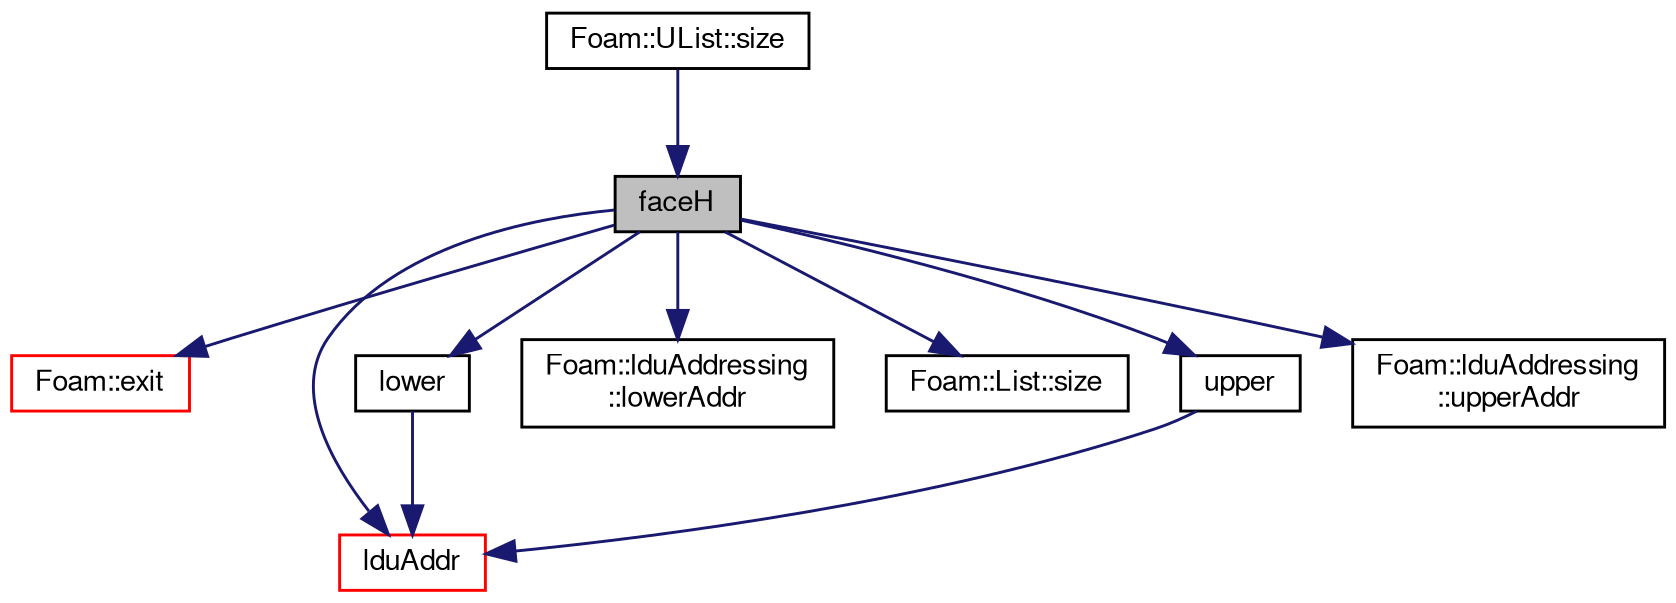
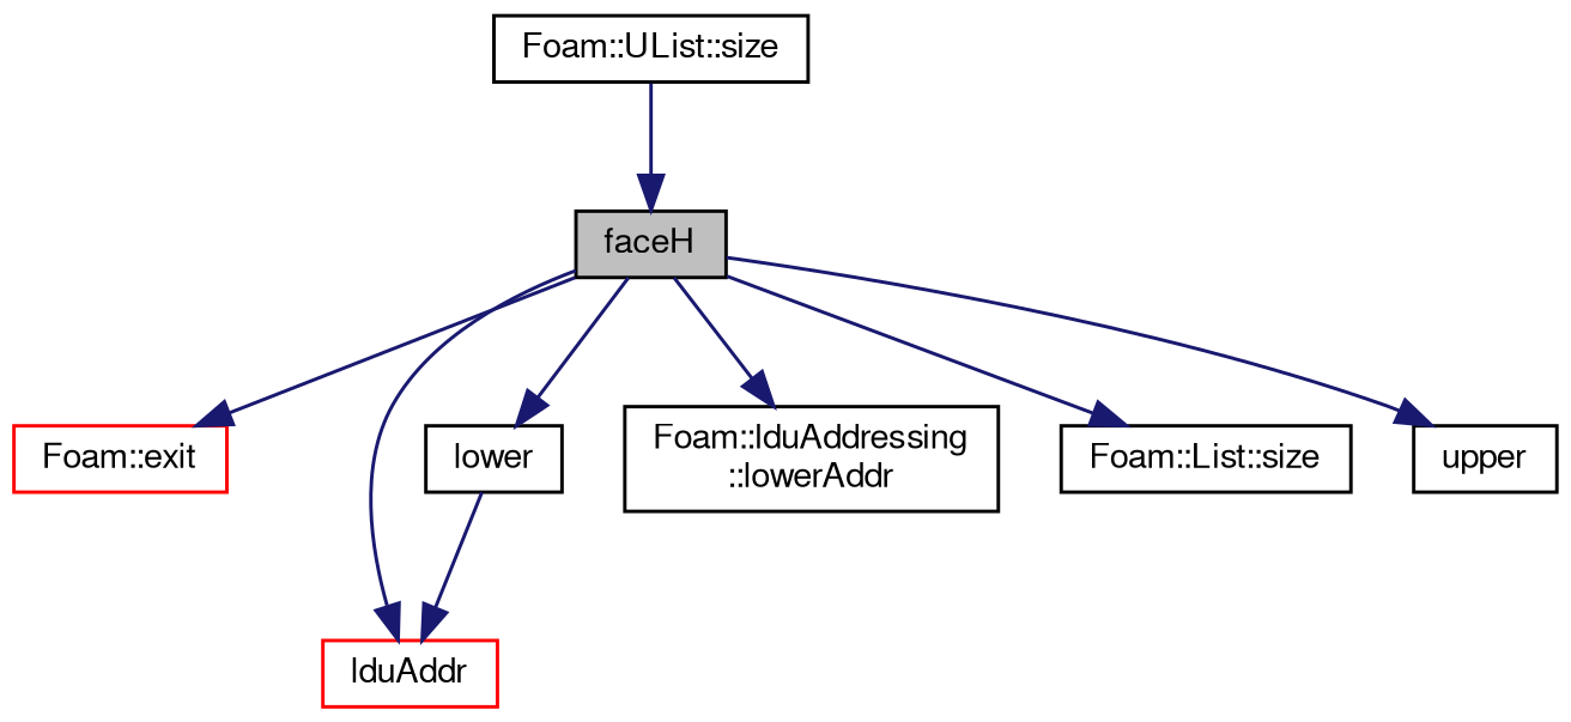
  digraph {
    rankdir=TB
    node [color=black fontname=FreeSans fontsize=10 shape=record]
    edge [color=midnightblue fontname=FreeSans fontsize=10 labelfontname=FreeSans labelfontsize=10 style=solid]
    n1 [fillcolor=grey75 fontcolor=black height=0.2 label=faceH style=filled width=0.4]
    n2 [color=red height=0.2 label="Foam::exit" width=0.4]
    n3 [color=red height=0.2 label=lduAddr width=0.4]
    n4 [height=0.2 label=lower width=0.4]
    n5 [height=0.2 label="Foam::lduAddressing\l::lowerAddr" width=0.4]
    n6 [height=0.2 label="Foam::List::size" width=0.4]
    n7 [height=0.2 label=upper width=0.4]
-   n8 [height=0.2 label="Foam::lduAddressing\l::upperAddr" width=0.4]
    n9 [height=0.2 label="Foam::UList::size" width=0.4]
    n1 -> n2
    n1 -> n3
    n1 -> n4
    n1 -> n5
    n1 -> n6
    n1 -> n7
-   n1 -> n8
    n4 -> n3
-   n7 -> n3
    n9 -> n1
  }
